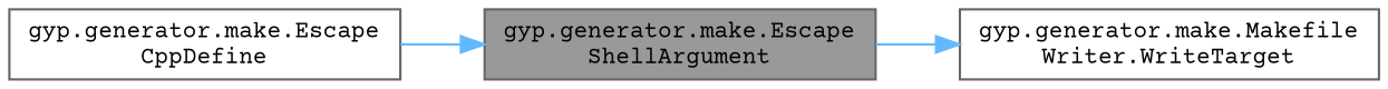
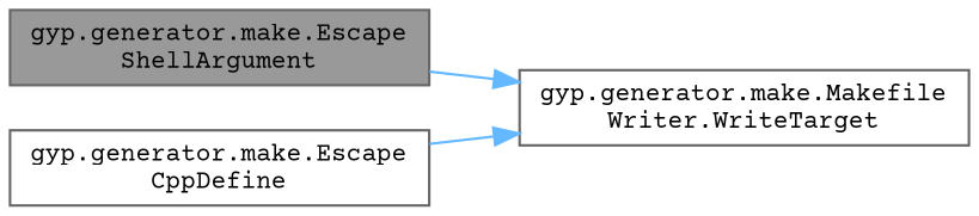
  digraph {
    fontname="Courier Prime"
    rankdir=RL
    node [color=grey40 fillcolor=white fontname="Courier Prime" fontsize=10 shape=box style=filled]
    edge [color=steelblue1 dir=back fontname="Courier Prime" fontsize=10 labelfontname=Helvetica labelfontsize=10 style=solid]
    n1 [color=gray40 fillcolor=grey60 fontcolor=black height=0.2 label="gyp.generator.make.Escape\lShellArgument" width=0.4]
    n2 [height=0.2 label="gyp.generator.make.Escape\lCppDefine" width=0.4]
    n3 [height=0.2 label="gyp.generator.make.Makefile\lWriter.WriteTarget" width=0.4]
-   n1 -> n2
+   n3 -> n2
    n3 -> n1
  }
